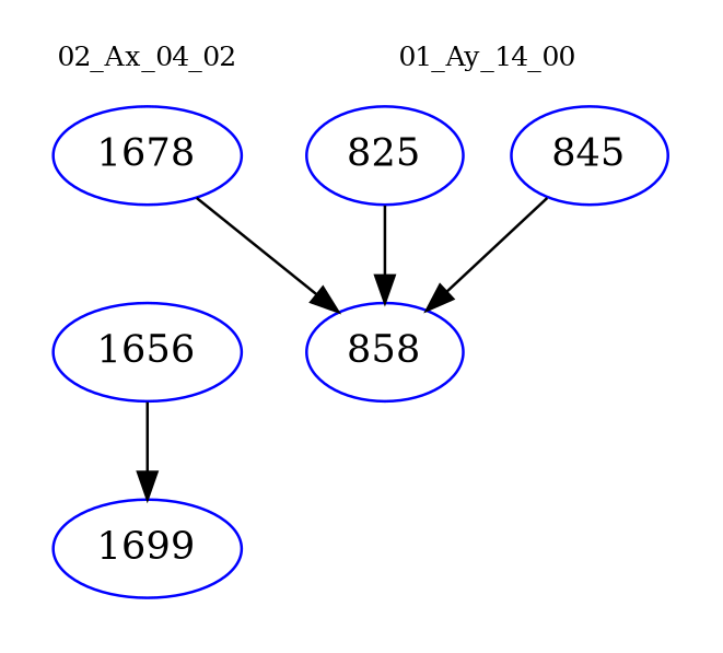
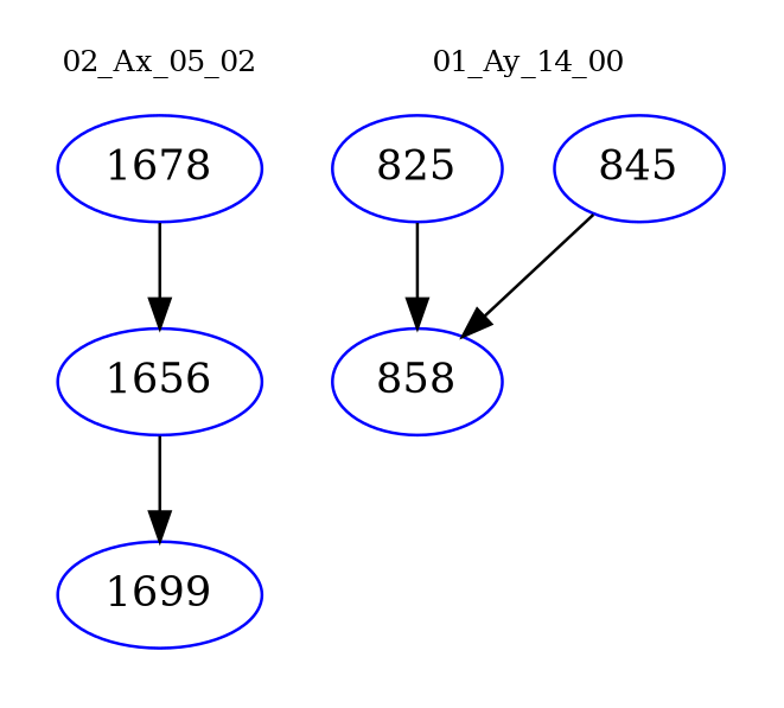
  digraph {
    node [color=blue]
    edge [color=black]
    n1 [label=1678]
    n2 [label=1656]
    n3 [label=1699]
    n4 [label=845]
    n5 [label=825]
    n6 [label=858]
    subgraph cluster_1 {
      color=white
      fontsize=10
-     label="02_Ax_04_02"
+     label="02_Ax_05_02"
      n1
      n2
      n3
    }
    subgraph cluster_2 {
      color=white
      fontsize=10
      label="01_Ay_14_00"
      n4
      n5
      n6
    }
-   n1 -> n6
+   n1 -> n2
    n2 -> n3
    n4 -> n6
    n5 -> n6
  }
